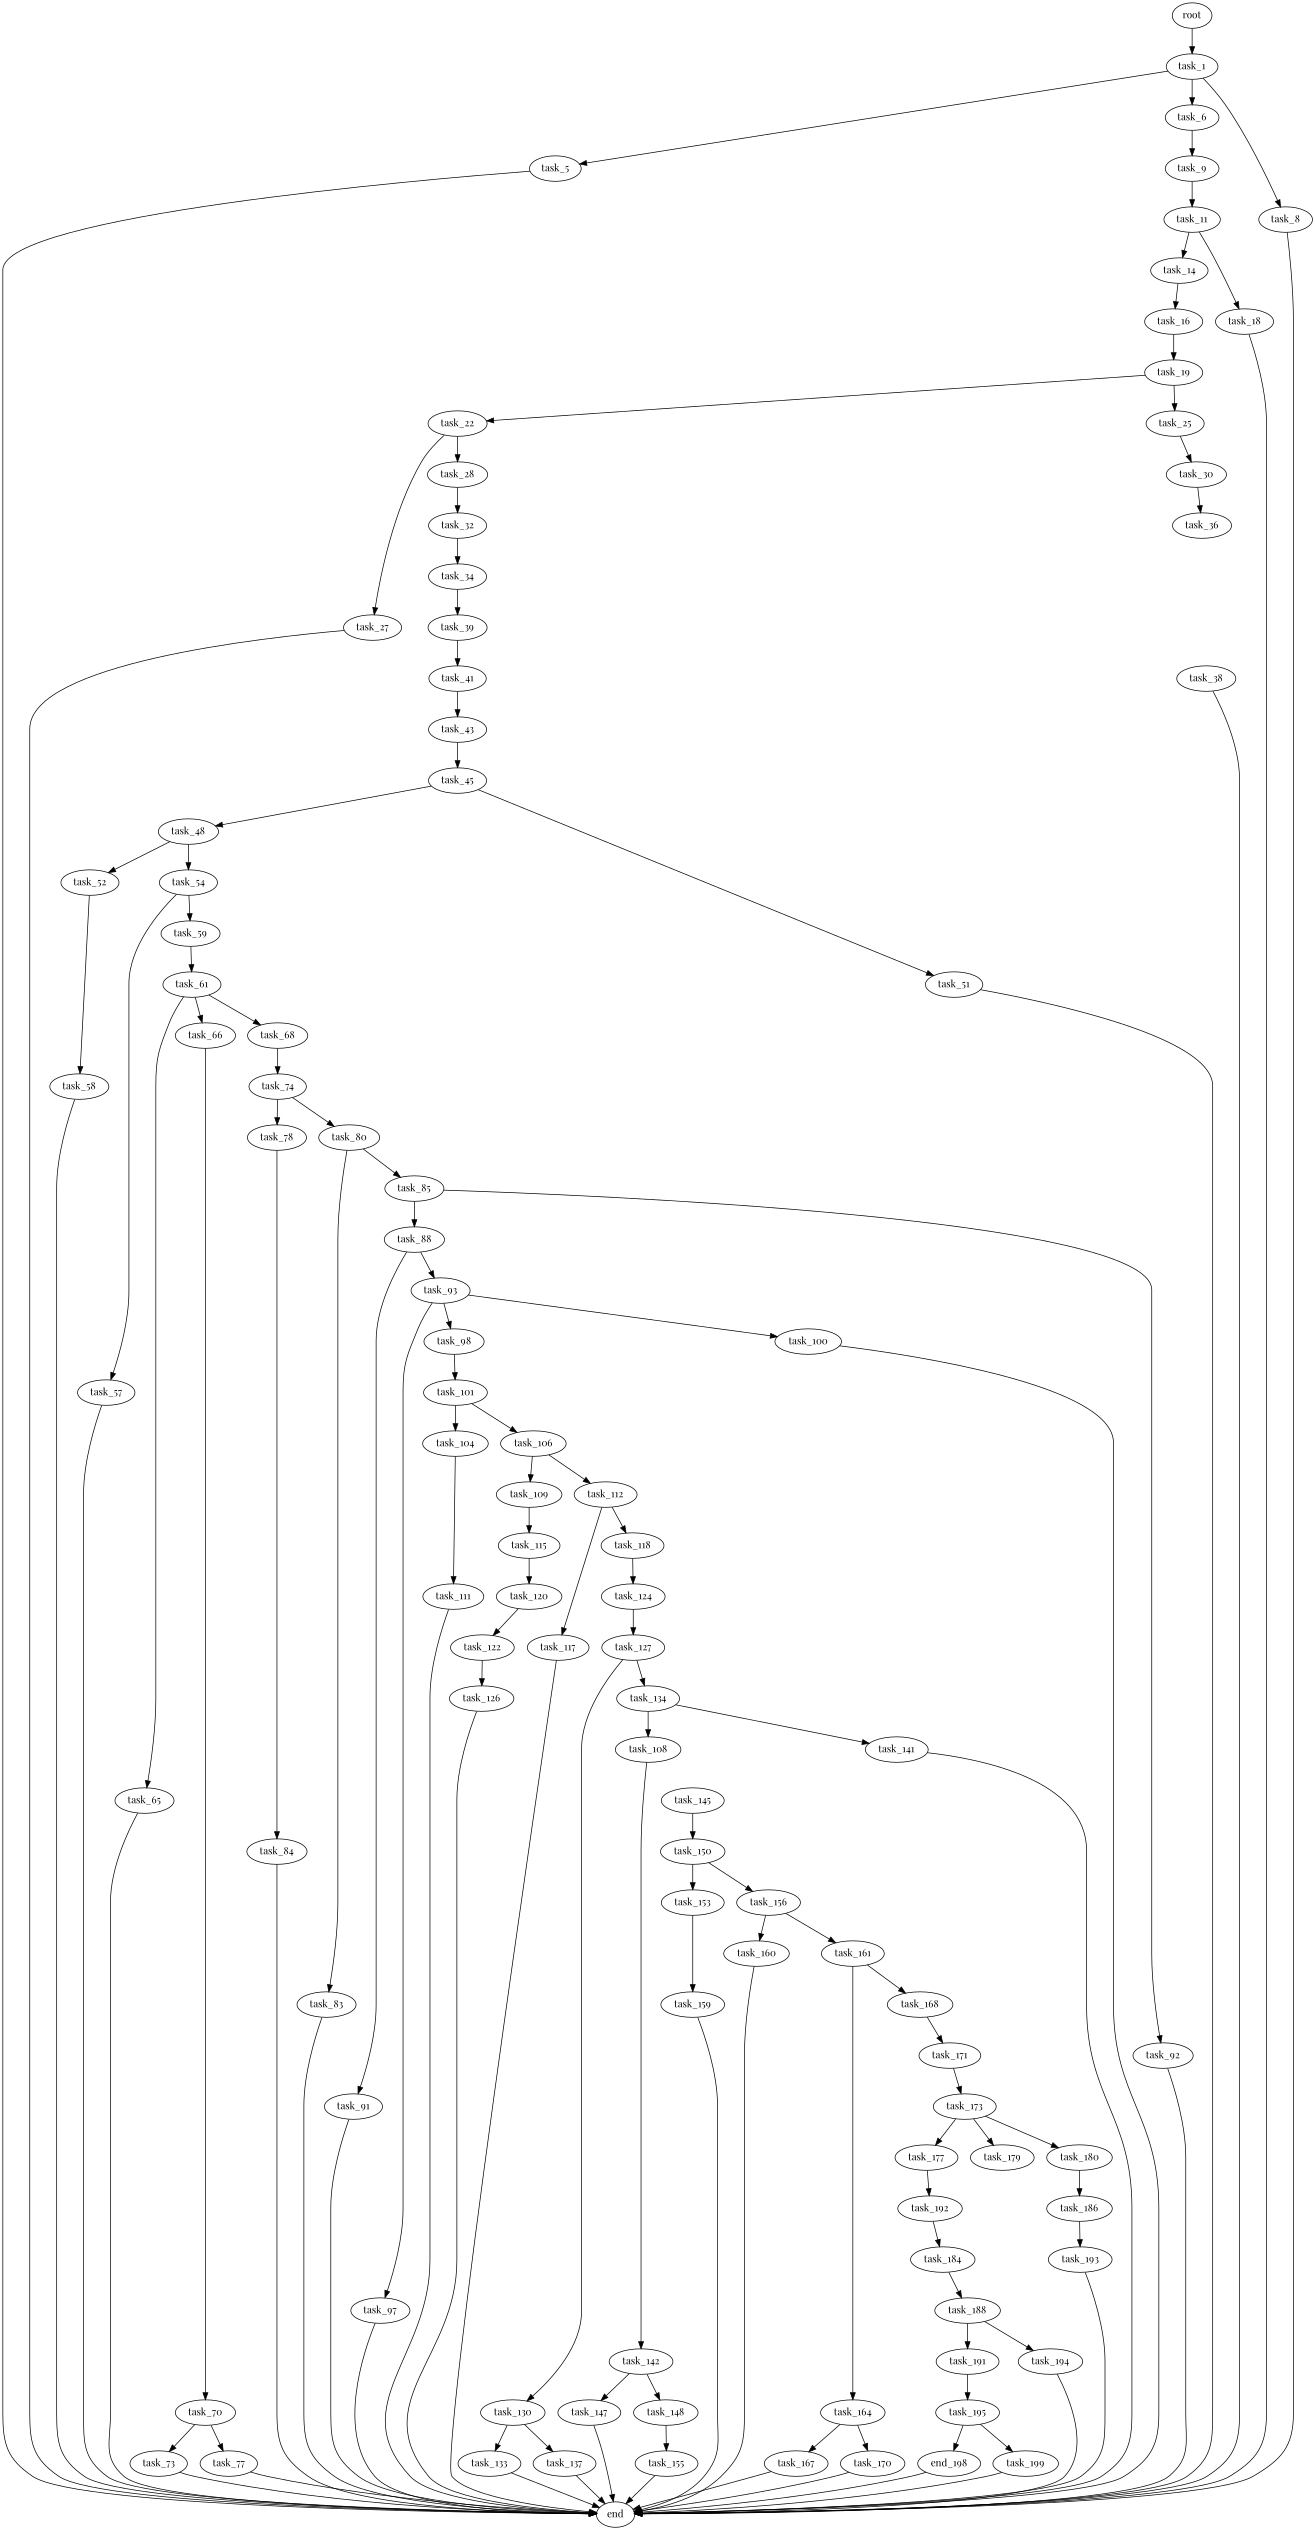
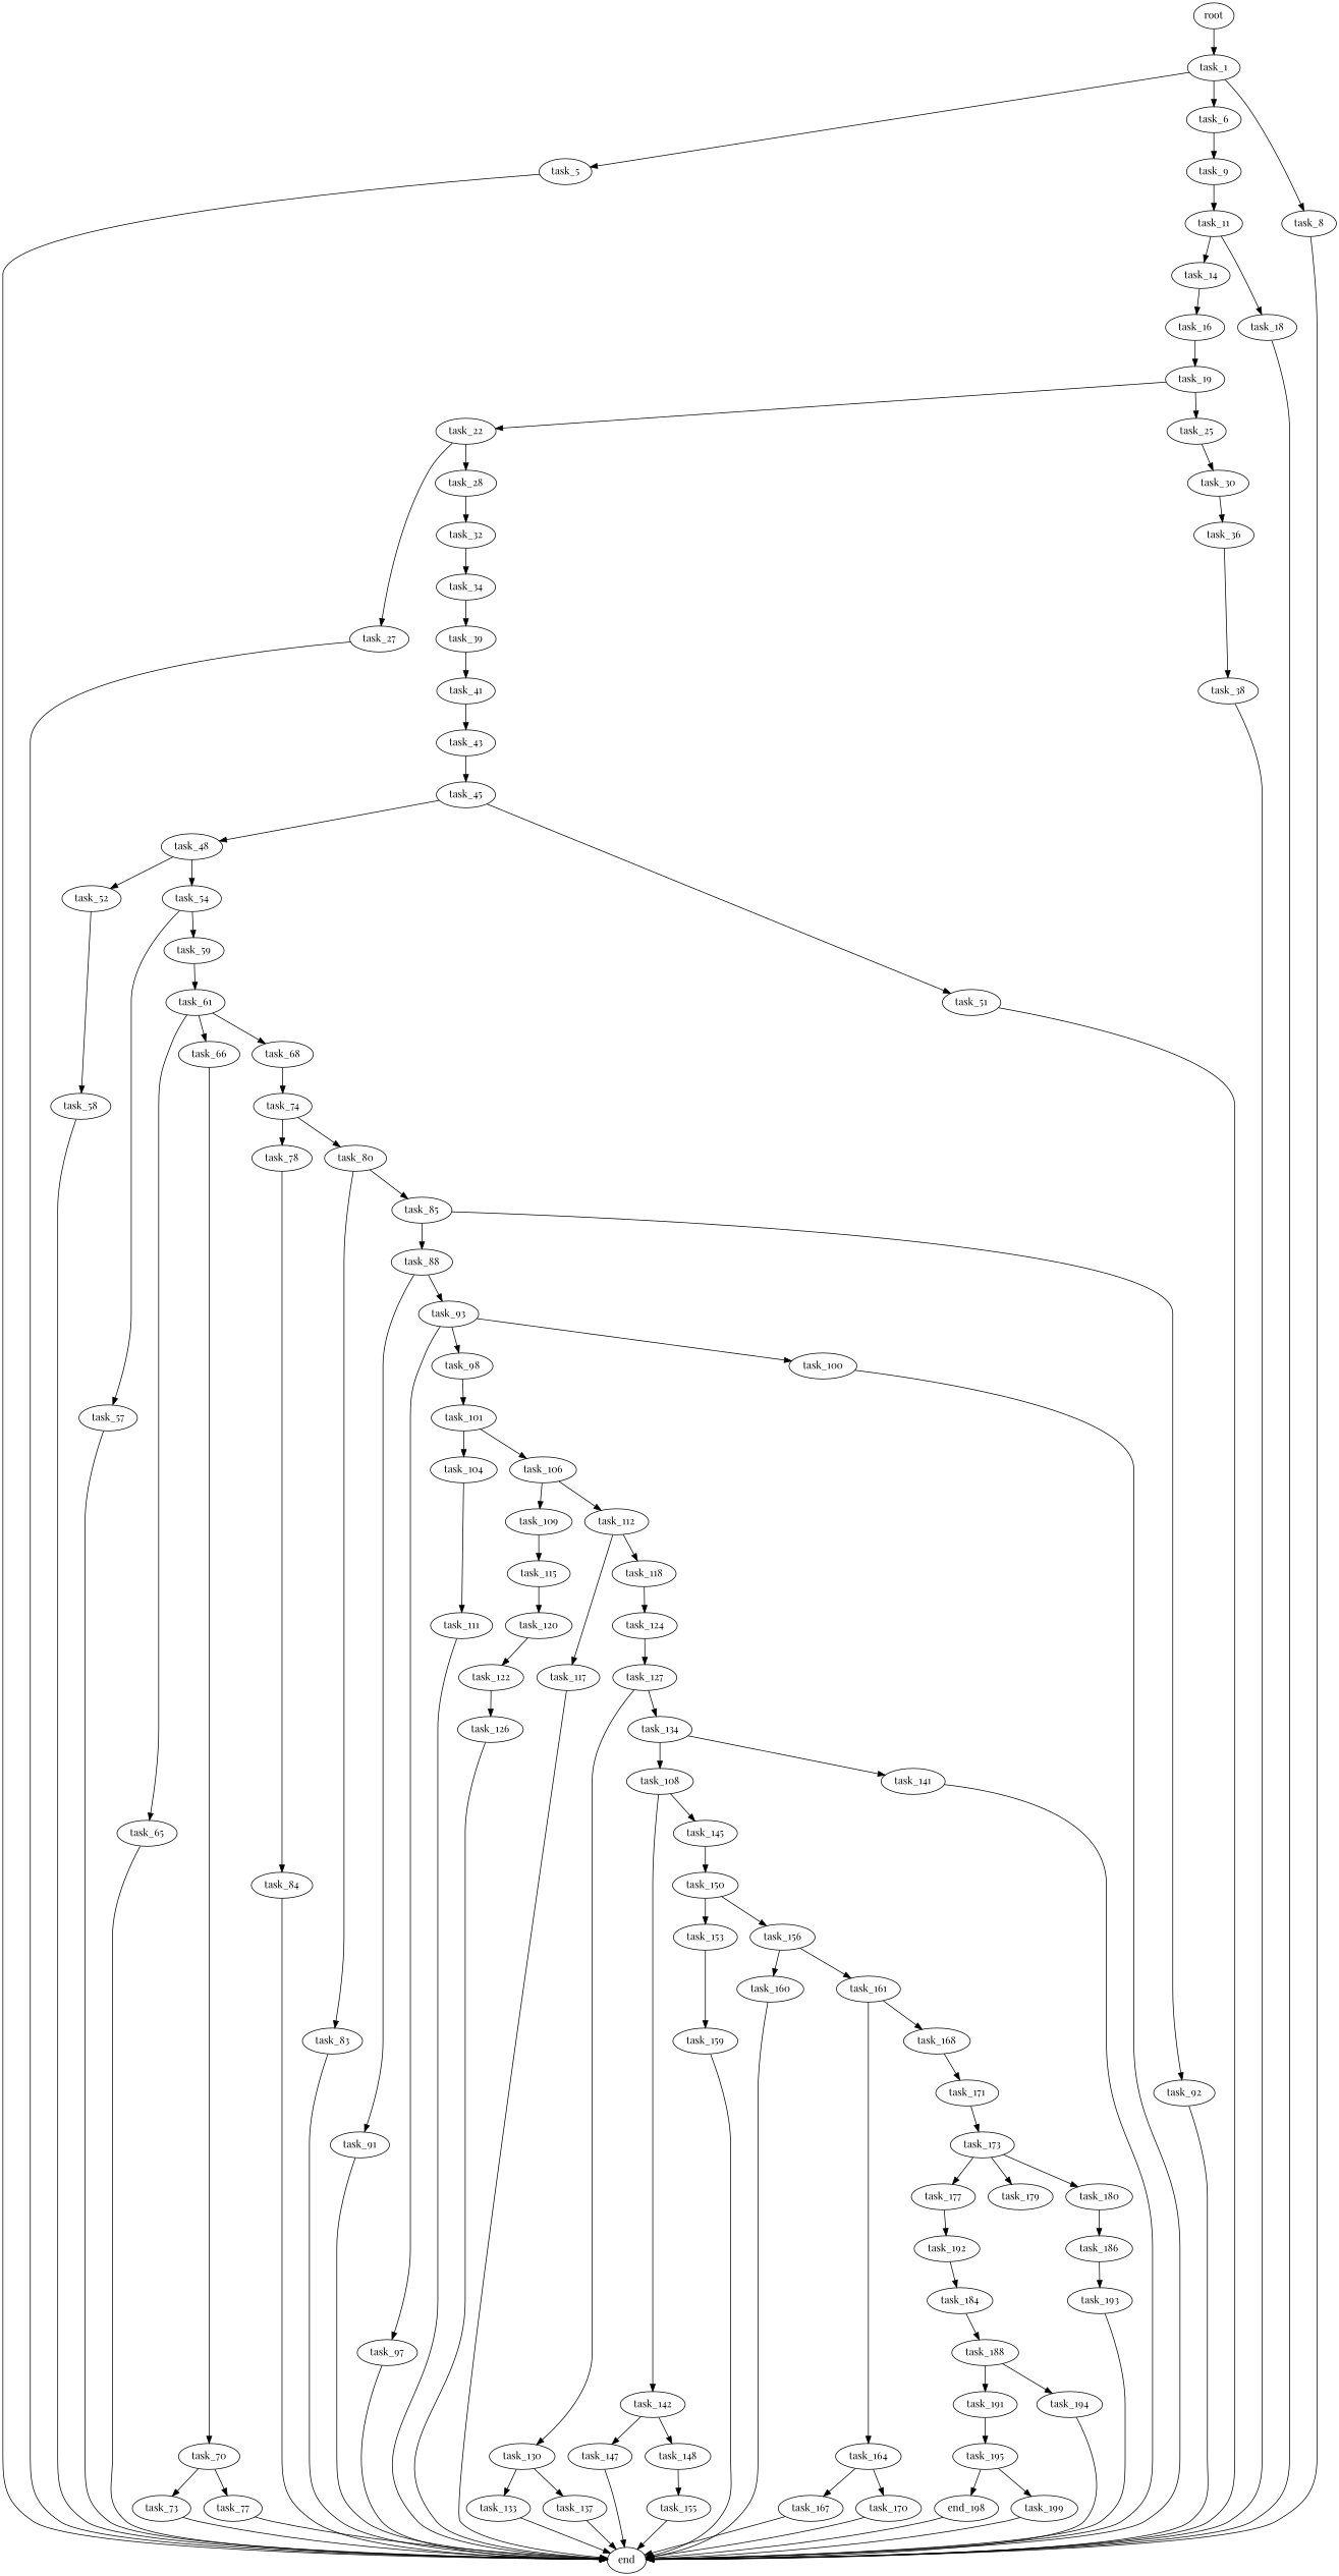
  digraph {
    fontname="Playfair Display"
    node [fontname="Playfair Display"]
    edge [fontname="Playfair Display"]
    root
    task_1
    task_5
    task_6
    task_8
    end
    task_9
    task_11
    task_14
    task_18
    task_16
    task_19
    task_22
    task_25
    task_27
    task_28
    task_30
    task_32
    task_36
    task_34
    task_38
    task_39
    task_41
    task_43
    task_45
    task_48
    task_51
    task_52
    task_54
    task_58
    task_57
    task_59
    task_61
    task_65
    task_66
    task_68
    task_70
    task_74
    task_73
    task_77
    task_78
    task_80
    task_84
    task_83
    task_85
    task_88
    task_92
    task_91
    task_93
    task_97
    task_98
    task_100
    task_101
    task_104
    task_106
    task_111
    task_109
    task_112
    task_115
    task_117
    task_118
    task_120
    task_124
    task_122
    task_127
    task_126
    task_130
    task_134
    task_133
    task_137
    n71 [label=task_108]
    task_141
    task_142
    task_145
    task_147
    task_148
    task_150
    task_155
    task_153
    task_156
    task_159
    task_160
    task_161
    task_164
    task_168
    task_167
    task_170
    task_171
    task_173
    task_177
    task_179
    task_180
    n93 [label=task_192]
    task_186
    task_184
    task_193
    task_188
    task_191
    task_194
    task_195
    n101 [label=end_198]
    task_199
    root -> task_1
    task_1 -> task_5
    task_1 -> task_6
    task_1 -> task_8
    task_5 -> end
    task_6 -> task_9
    task_8 -> end
    task_9 -> task_11
    task_11 -> task_14
    task_11 -> task_18
    task_14 -> task_16
    task_18 -> end
    task_16 -> task_19
    task_19 -> task_22
    task_19 -> task_25
    task_22 -> task_27
    task_22 -> task_28
    task_25 -> task_30
    task_27 -> end
    task_28 -> task_32
    task_30 -> task_36
    task_32 -> task_34
+   task_36 -> task_38
    task_34 -> task_39
    task_38 -> end
    task_39 -> task_41
    task_41 -> task_43
    task_43 -> task_45
    task_45 -> task_48
    task_45 -> task_51
    task_48 -> task_52
    task_48 -> task_54
    task_51 -> end
    task_52 -> task_58
    task_54 -> task_57
    task_54 -> task_59
    task_58 -> end
    task_57 -> end
    task_59 -> task_61
    task_61 -> task_65
    task_61 -> task_66
    task_61 -> task_68
    task_65 -> end
    task_66 -> task_70
    task_68 -> task_74
    task_70 -> task_73
    task_70 -> task_77
    task_74 -> task_78
    task_74 -> task_80
    task_73 -> end
    task_77 -> end
    task_78 -> task_84
    task_80 -> task_83
    task_80 -> task_85
    task_84 -> end
    task_83 -> end
    task_85 -> task_88
    task_85 -> task_92
    task_88 -> task_91
    task_88 -> task_93
    task_92 -> end
    task_91 -> end
    task_93 -> task_97
    task_93 -> task_98
    task_93 -> task_100
    task_97 -> end
    task_98 -> task_101
    task_100 -> end
    task_101 -> task_104
    task_101 -> task_106
    task_104 -> task_111
    task_106 -> task_109
    task_106 -> task_112
    task_111 -> end
    task_109 -> task_115
    task_112 -> task_117
    task_112 -> task_118
    task_115 -> task_120
    task_117 -> end
    task_118 -> task_124
    task_120 -> task_122
    task_124 -> task_127
    task_122 -> task_126
    task_127 -> task_130
    task_127 -> task_134
    task_126 -> end
    task_130 -> task_133
    task_130 -> task_137
    task_134 -> n71
    task_134 -> task_141
    task_133 -> end
    task_137 -> end
    n71 -> task_142
+   n71 -> task_145
    task_141 -> end
    task_142 -> task_147
    task_142 -> task_148
    task_145 -> task_150
    task_147 -> end
    task_148 -> task_155
    task_150 -> task_153
    task_150 -> task_156
    task_155 -> end
    task_153 -> task_159
    task_156 -> task_160
    task_156 -> task_161
    task_159 -> end
    task_160 -> end
    task_161 -> task_164
    task_161 -> task_168
    task_164 -> task_167
    task_164 -> task_170
    task_168 -> task_171
    task_167 -> end
    task_170 -> end
    task_171 -> task_173
    task_173 -> task_177
    task_173 -> task_179
    task_173 -> task_180
    task_177 -> n93
    task_180 -> task_186
    n93 -> task_184
    task_186 -> task_193
    task_184 -> task_188
    task_193 -> end
    task_188 -> task_191
    task_188 -> task_194
    task_191 -> task_195
    task_194 -> end
    task_195 -> n101
    task_195 -> task_199
    n101 -> end
    task_199 -> end
  }
